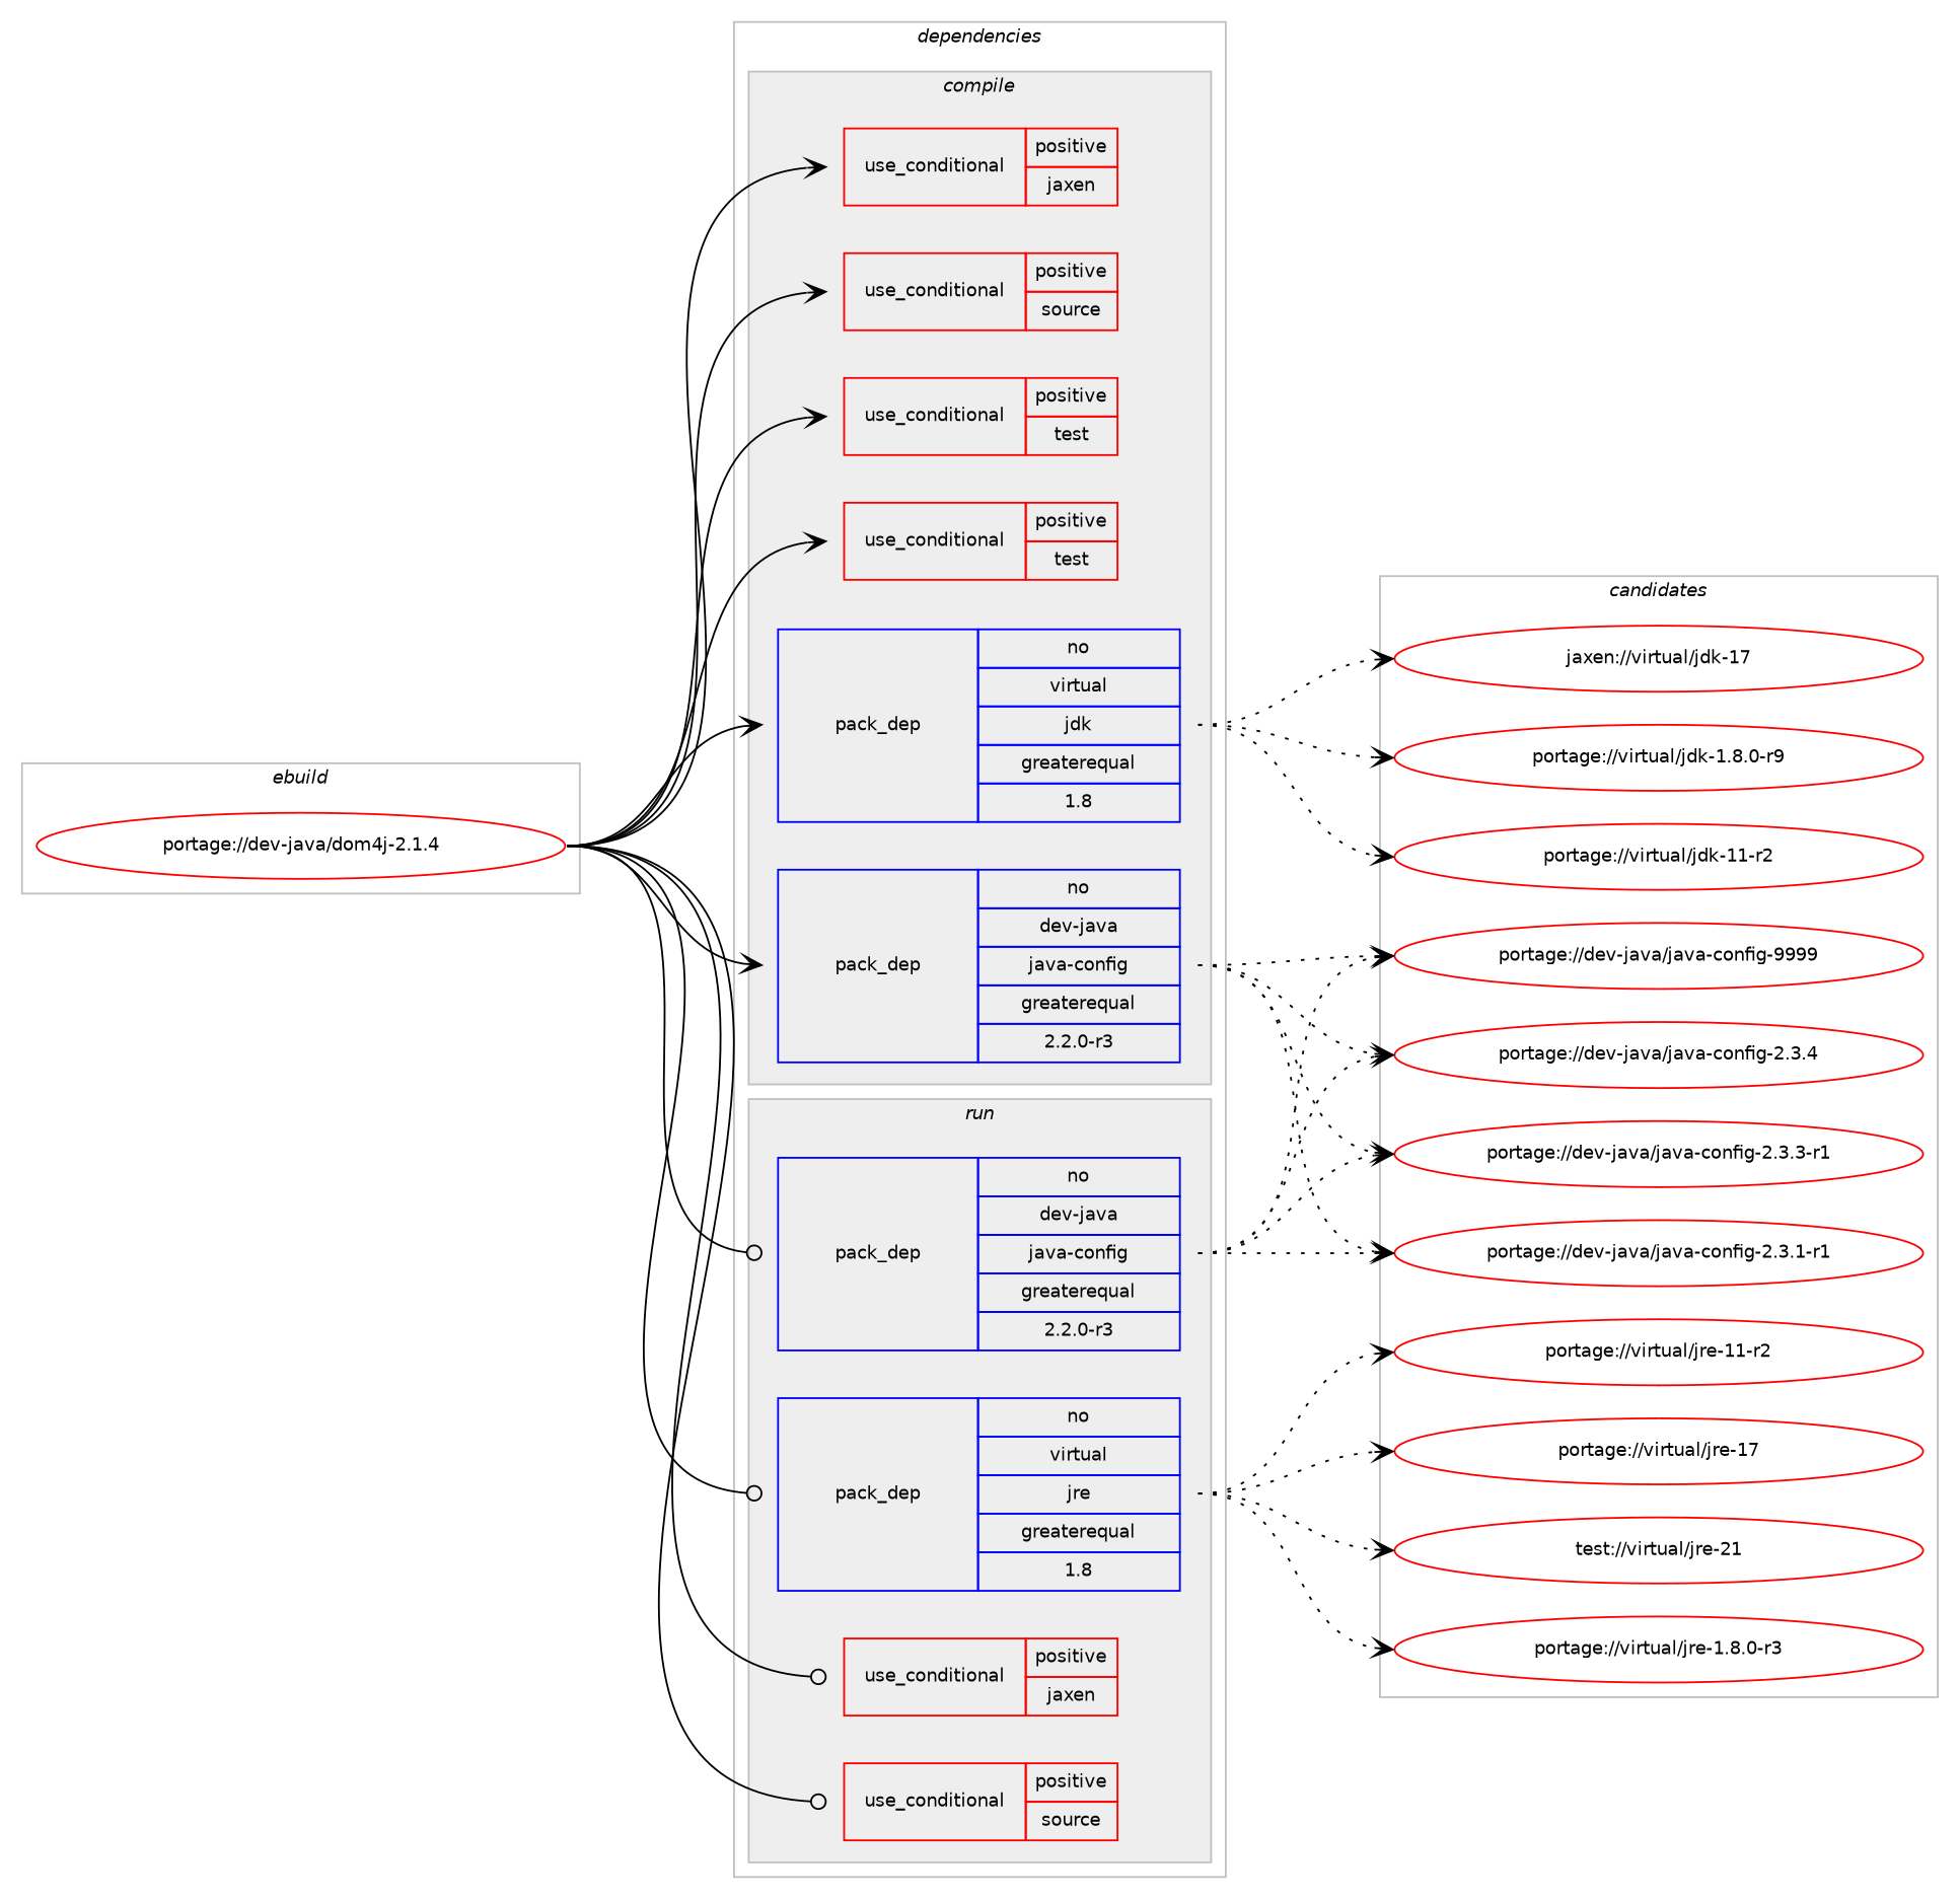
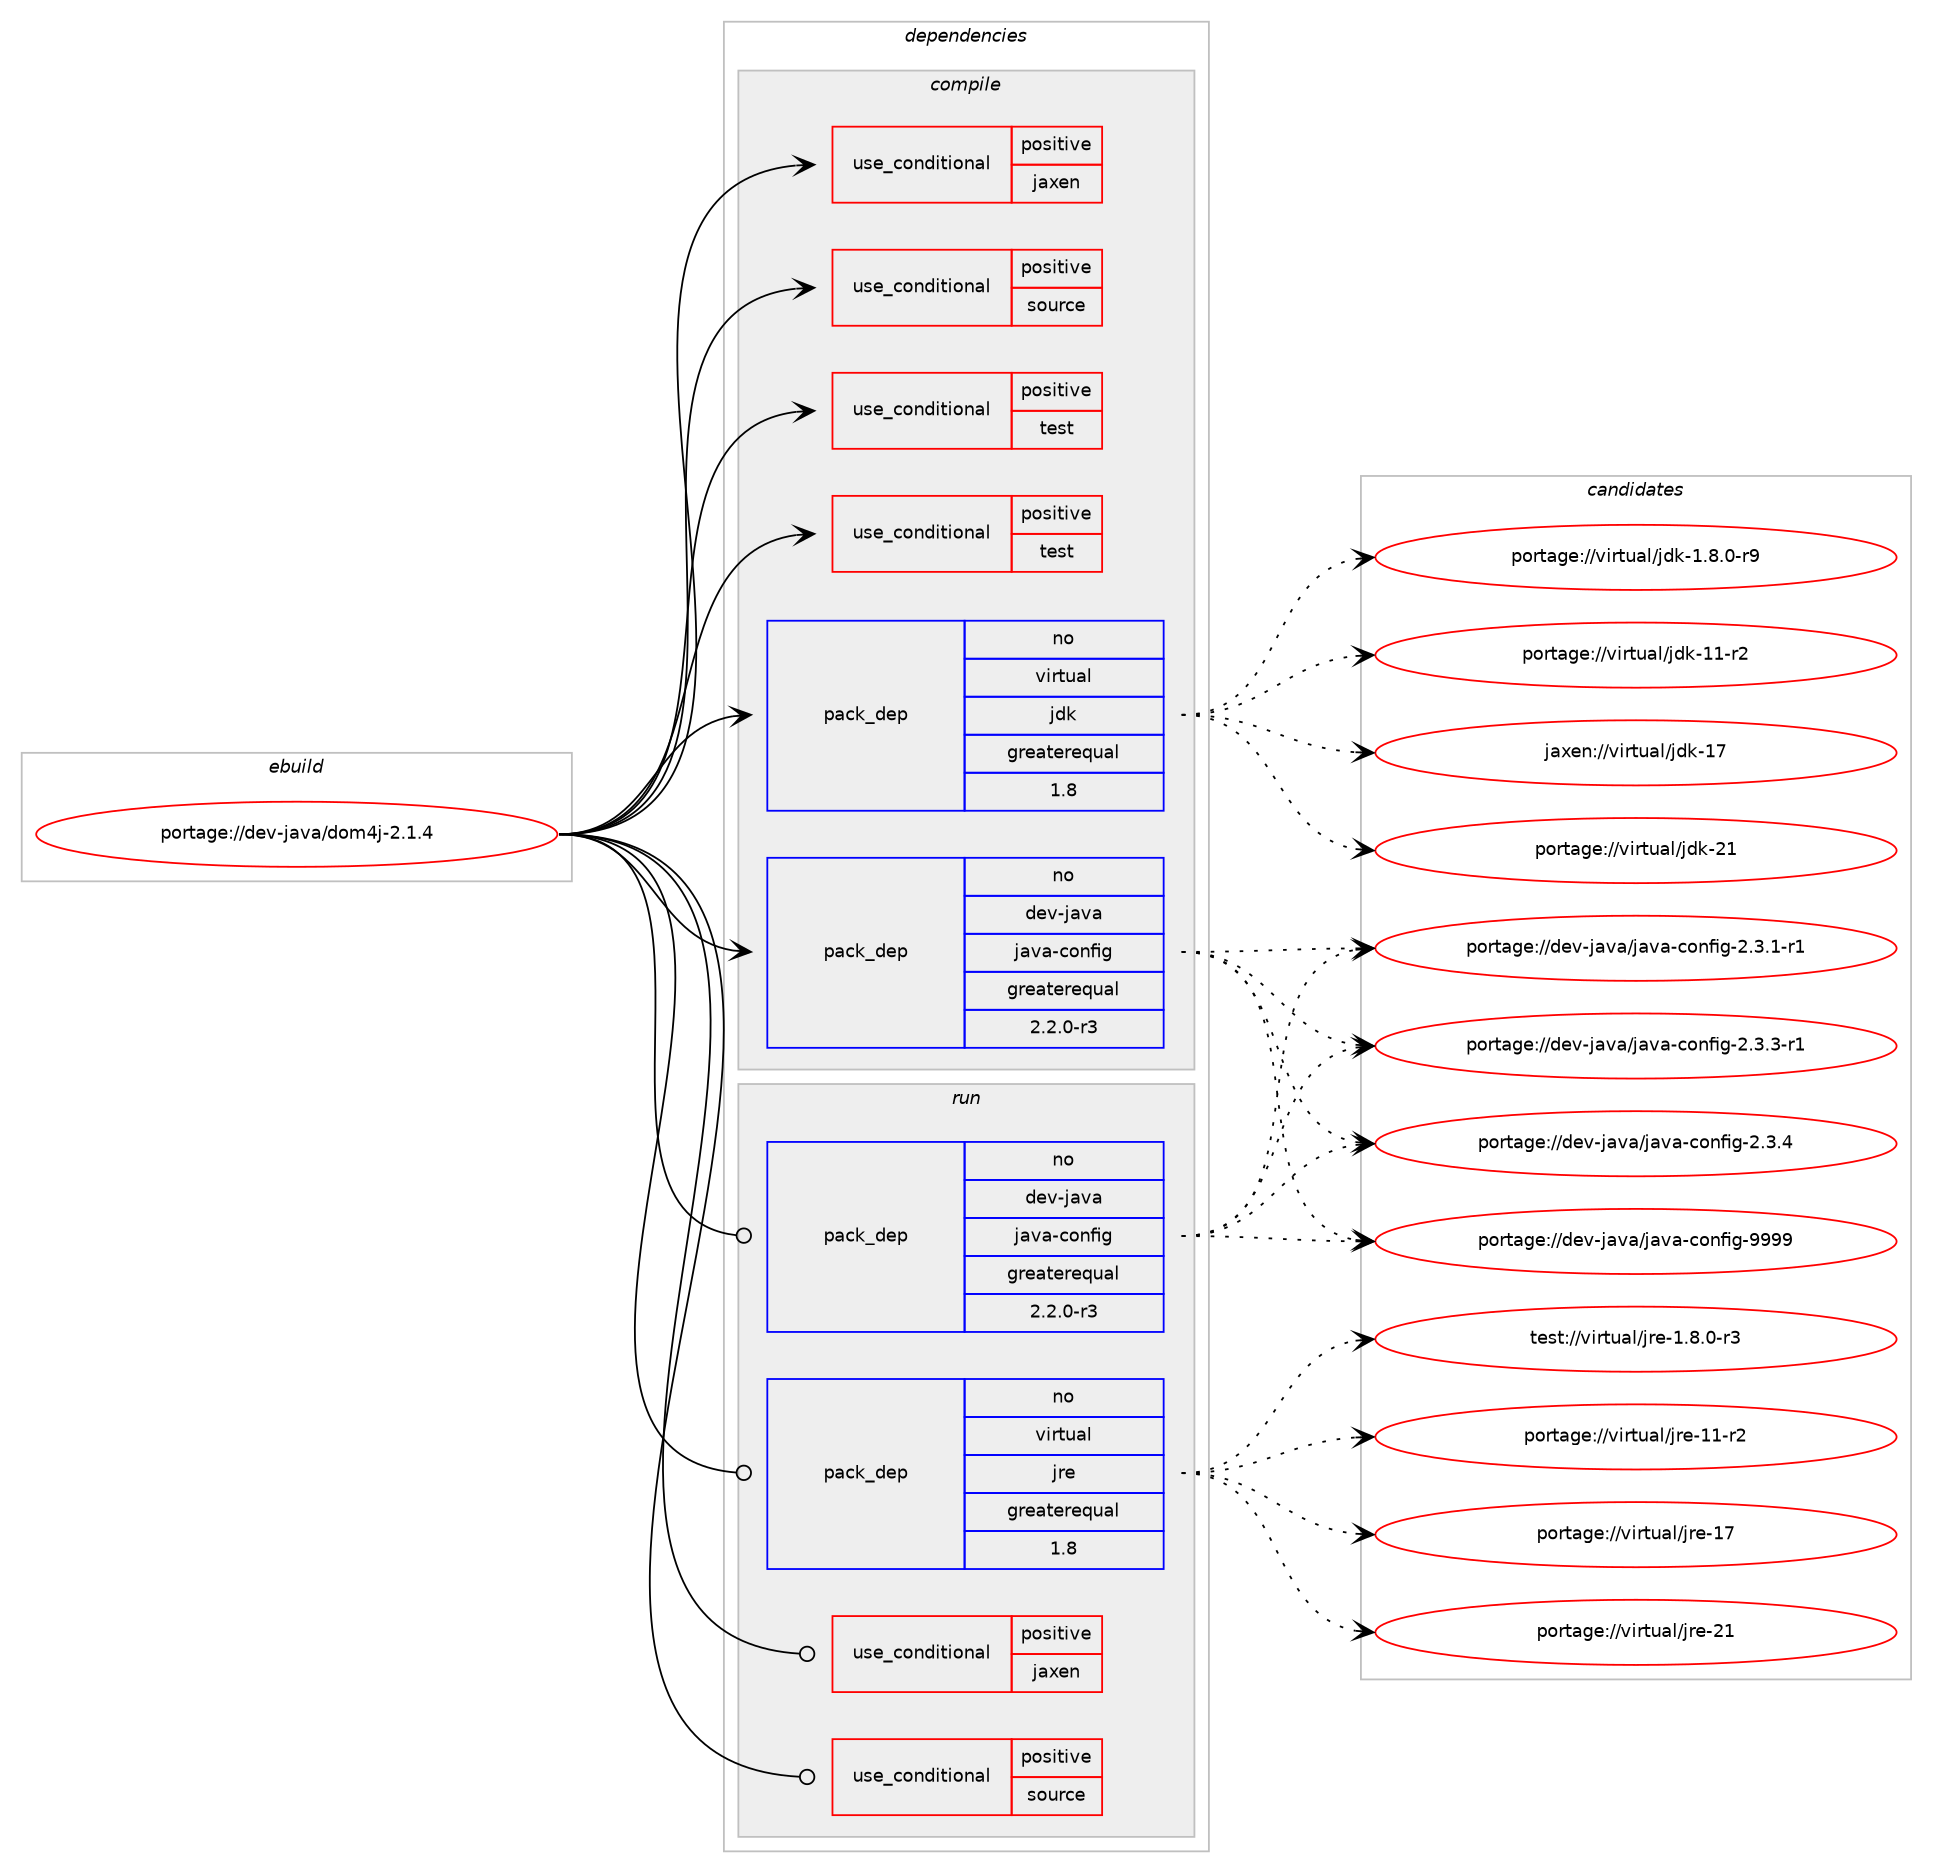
  digraph {
    compound=true
    concentrate=true
    fontname=Helvetica
    fontsize=10
    newrank=true
    rankdir=LR
    ranksep=1.5
    node [color=red fontname=Helvetica fontsize=10]
    edge [arrowhead=vee headport=w style=dotted tailport=e weight=100]
    n1 [label="portage://dev-java/dom4j-2.1.4" width=4]
    n2 [label=<<TABLE BORDER="0" CELLBORDER="1" CELLSPACING="0" CELLPADDING="4"><TR><TD ROWSPAN="3" CELLPADDING="10">use_conditional</TD></TR><TR><TD>positive</TD></TR><TR><TD>jaxen</TD></TR></TABLE>> shape=none]
    n3 [label=<<TABLE BORDER="0" CELLBORDER="1" CELLSPACING="0" CELLPADDING="4"><TR><TD ROWSPAN="3" CELLPADDING="10">use_conditional</TD></TR><TR><TD>positive</TD></TR><TR><TD>source</TD></TR></TABLE>> shape=none]
    n4 [label=<<TABLE BORDER="0" CELLBORDER="1" CELLSPACING="0" CELLPADDING="4"><TR><TD ROWSPAN="3" CELLPADDING="10">use_conditional</TD></TR><TR><TD>positive</TD></TR><TR><TD>test</TD></TR></TABLE>> shape=none]
    n5 [label=<<TABLE BORDER="0" CELLBORDER="1" CELLSPACING="0" CELLPADDING="4"><TR><TD ROWSPAN="3" CELLPADDING="10">use_conditional</TD></TR><TR><TD>positive</TD></TR><TR><TD>test</TD></TR></TABLE>> shape=none]
    n6 [color=blue label=<<TABLE BORDER="0" CELLBORDER="1" CELLSPACING="0" CELLPADDING="4" WIDTH="220"><TR><TD ROWSPAN="6" CELLPADDING="30">pack_dep</TD></TR><TR><TD WIDTH="110">no</TD></TR><TR><TD>dev-java</TD></TR><TR><TD>java-config</TD></TR><TR><TD>greaterequal</TD></TR><TR><TD>2.2.0-r3</TD></TR></TABLE>> shape=none]
    n7 [color=blue label=<<TABLE BORDER="0" CELLBORDER="1" CELLSPACING="0" CELLPADDING="4" WIDTH="220"><TR><TD ROWSPAN="6" CELLPADDING="30">pack_dep</TD></TR><TR><TD WIDTH="110">no</TD></TR><TR><TD>virtual</TD></TR><TR><TD>jdk</TD></TR><TR><TD>greaterequal</TD></TR><TR><TD>1.8</TD></TR></TABLE>> shape=none]
    n8 [label=<<TABLE BORDER="0" CELLBORDER="1" CELLSPACING="0" CELLPADDING="4"><TR><TD ROWSPAN="3" CELLPADDING="10">use_conditional</TD></TR><TR><TD>positive</TD></TR><TR><TD>jaxen</TD></TR></TABLE>> shape=none]
    n9 [label=<<TABLE BORDER="0" CELLBORDER="1" CELLSPACING="0" CELLPADDING="4"><TR><TD ROWSPAN="3" CELLPADDING="10">use_conditional</TD></TR><TR><TD>positive</TD></TR><TR><TD>source</TD></TR></TABLE>> shape=none]
    n10 [color=blue label=<<TABLE BORDER="0" CELLBORDER="1" CELLSPACING="0" CELLPADDING="4" WIDTH="220"><TR><TD ROWSPAN="6" CELLPADDING="30">pack_dep</TD></TR><TR><TD WIDTH="110">no</TD></TR><TR><TD>dev-java</TD></TR><TR><TD>java-config</TD></TR><TR><TD>greaterequal</TD></TR><TR><TD>2.2.0-r3</TD></TR></TABLE>> shape=none]
    n11 [color=blue label=<<TABLE BORDER="0" CELLBORDER="1" CELLSPACING="0" CELLPADDING="4" WIDTH="220"><TR><TD ROWSPAN="6" CELLPADDING="30">pack_dep</TD></TR><TR><TD WIDTH="110">no</TD></TR><TR><TD>virtual</TD></TR><TR><TD>jre</TD></TR><TR><TD>greaterequal</TD></TR><TR><TD>1.8</TD></TR></TABLE>> shape=none]
    n12 [label="portage://dev-java/java-config-2.3.1-r1" width=4]
    n13 [label="portage://dev-java/java-config-2.3.3-r1" width=4]
    n14 [label="portage://dev-java/java-config-2.3.4" width=4]
    n15 [label="portage://dev-java/java-config-9999" width=4]
    n16 [label="portage://virtual/jdk-1.8.0-r9" width=4]
    n17 [label="portage://virtual/jdk-11-r2" width=4]
    n18 [label="jaxen://virtual/jdk-17" width=4]
-   n20 [label="portage://virtual/jre-1.8.0-r3" width=4]
+   n19 [label="portage://virtual/jdk-21" width=4]
+   n20 [label="test://virtual/jre-1.8.0-r3" width=4]
    n21 [label="portage://virtual/jre-11-r2" width=4]
    n22 [label="portage://virtual/jre-17" width=4]
-   n23 [label="test://virtual/jre-21" width=4]
+   n23 [label="portage://virtual/jre-21" width=4]
    subgraph cluster_1 {
      color=gray
      label=<<i>ebuild</i>>
      rank=same
      n1
    }
    subgraph cluster_2 {
      color=gray
      label=<<i>dependencies</i>>
      subgraph cluster_3 {
        color=gray
        fillcolor="#eeeeee"
        label=<<i>compile</i>>
        style=filled
        subgraph sub_4 {
          color=gray
          fillcolor="#eeeeee"
          label=<<i>compile</i>>
          style=filled
          n2
        }
        subgraph sub_5 {
          color=gray
          fillcolor="#eeeeee"
          label=<<i>compile</i>>
          style=filled
          n3
        }
        subgraph sub_6 {
          color=gray
          fillcolor="#eeeeee"
          label=<<i>compile</i>>
          style=filled
          n4
        }
        subgraph sub_7 {
          color=gray
          fillcolor="#eeeeee"
          label=<<i>compile</i>>
          style=filled
          n5
        }
        subgraph sub_8 {
          color=gray
          fillcolor="#eeeeee"
          label=<<i>compile</i>>
          style=filled
          n6
        }
        subgraph sub_9 {
          color=gray
          fillcolor="#eeeeee"
          label=<<i>compile</i>>
          style=filled
          n7
        }
      }
      subgraph cluster_10 {
        color=gray
        fillcolor="#eeeeee"
        label=<<i>compile and run</i>>
        style=filled
      }
      subgraph cluster_11 {
        color=gray
        fillcolor="#eeeeee"
        label=<<i>run</i>>
        style=filled
        subgraph sub_12 {
          color=gray
          fillcolor="#eeeeee"
          label=<<i>run</i>>
          style=filled
          n8
        }
        subgraph sub_13 {
          color=gray
          fillcolor="#eeeeee"
          label=<<i>run</i>>
          style=filled
          n9
        }
        subgraph sub_14 {
          color=gray
          fillcolor="#eeeeee"
          label=<<i>run</i>>
          style=filled
          n10
        }
        subgraph sub_15 {
          color=gray
          fillcolor="#eeeeee"
          label=<<i>run</i>>
          style=filled
          n11
        }
      }
    }
    subgraph cluster_16 {
      color=gray
      label=<<i>candidates</i>>
      rank=same
      subgraph sub_17 {
        color=black
        label=<<i>candidates</i>>
        nodesep=1
        rank=same
        n12
        n13
        n14
        n15
      }
      subgraph sub_18 {
        color=black
        label=<<i>candidates</i>>
        nodesep=1
        rank=same
        n16
        n17
        n18
+       n19
      }
      subgraph sub_19 {
        color=black
        label=<<i>candidates</i>>
        nodesep=1
        rank=same
        n12
        n13
        n14
        n15
      }
      subgraph sub_20 {
        color=black
        label=<<i>candidates</i>>
        nodesep=1
        rank=same
        n20
        n21
        n22
        n23
      }
    }
    n1 -> n2 [style=solid weight=20]
    n1 -> n3 [style=solid weight=20]
    n1 -> n4 [style=solid weight=20]
    n1 -> n5 [style=solid weight=20]
    n1 -> n6 [style=solid weight=20]
    n1 -> n7 [style=solid weight=20]
    n1 -> n8 [arrowhead=odot style=solid weight=20]
    n1 -> n9 [arrowhead=odot style=solid weight=20]
    n1 -> n10 [arrowhead=odot style=solid weight=20]
    n1 -> n11 [arrowhead=odot style=solid weight=20]
    n6 -> n12
    n6 -> n13
    n6 -> n14
    n6 -> n15
    n7 -> n16
    n7 -> n17
    n7 -> n18
+   n7 -> n19
    n10 -> n12
    n10 -> n13
    n10 -> n14
    n10 -> n15
    n11 -> n20
    n11 -> n21
    n11 -> n22
    n11 -> n23
  }
